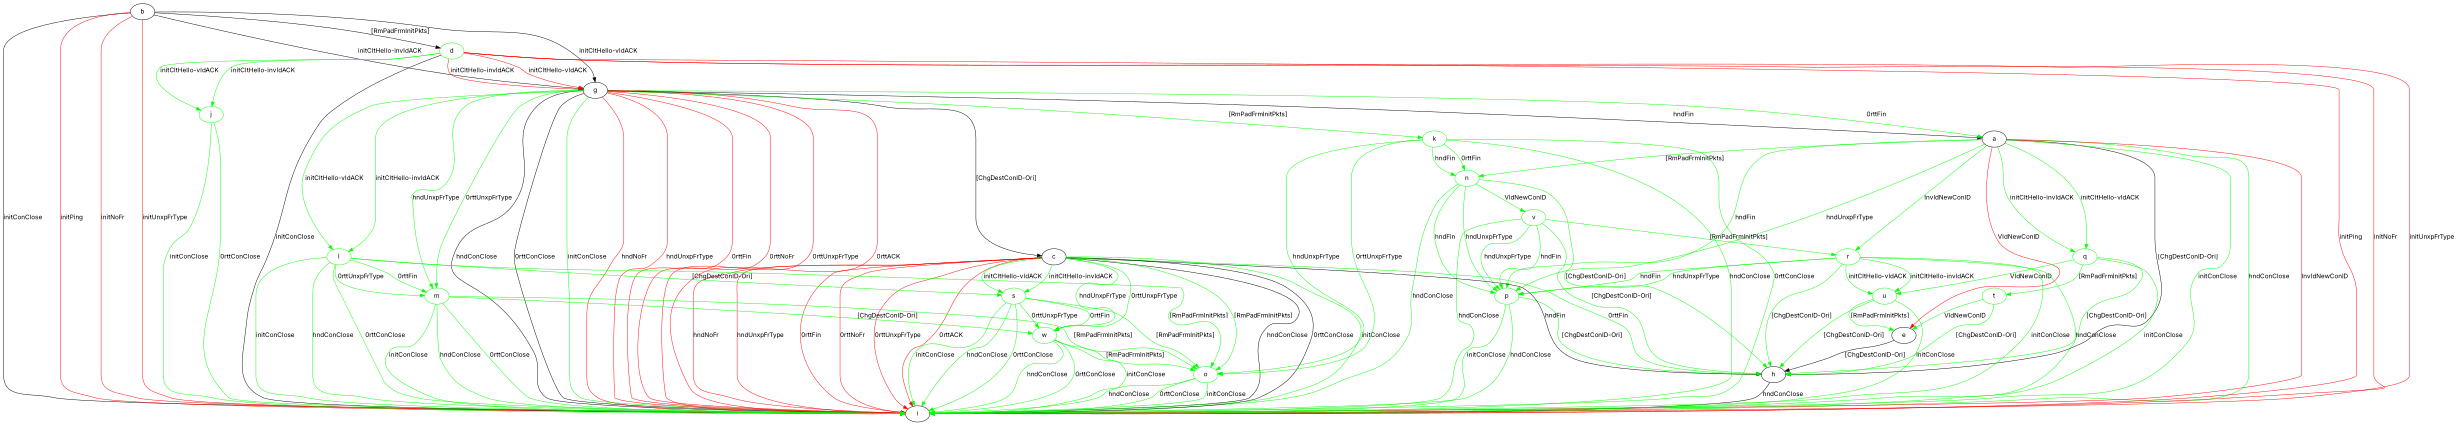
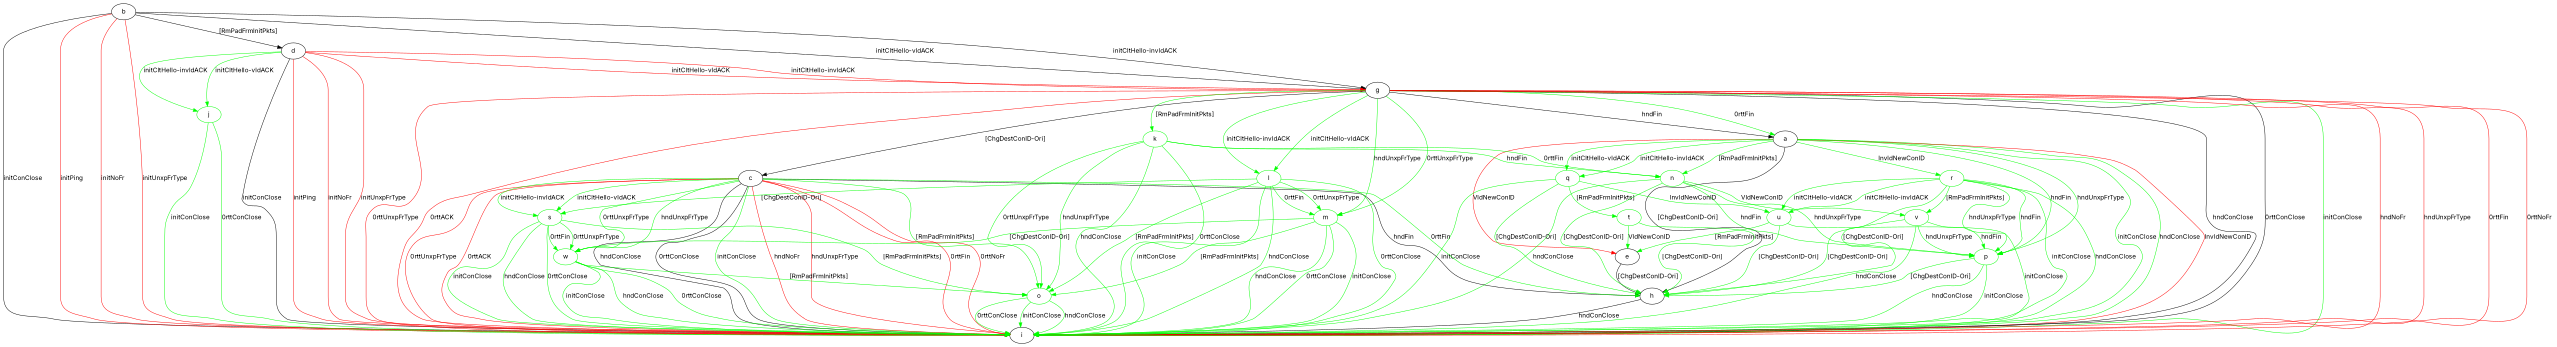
  digraph {
    fontname=Inter
    node [fontname=Inter color=green]
    edge [color=green fontname=Inter]
    a [color=""]
    e [color=""]
    h [color=""]
    i [color=""]
    n
    p
    q
    r
    v
    t
    u
    b [color=""]
-   d
+   d [color=""]
    g [color=""]
    j
    c [color=""]
    k
    l
    m
    s
    w
    o
    a -> e [color=red label="VldNewConID "]
    a -> h [label="[ChgDestConID-Ori] " color=""]
    a -> i [label="initConClose "]
    a -> i [label="hndConClose "]
    a -> i [color=red label="InvldNewConID "]
    a -> n [label="[RmPadFrmInitPkts] "]
    a -> p [label="hndFin "]
    a -> p [label="hndUnxpFrType "]
    a -> q [label="initCltHello-vldACK "]
    a -> q [label="initCltHello-invldACK "]
    a -> r [label="InvldNewConID "]
    e -> h [label="[ChgDestConID-Ori] " color=""]
    h -> i [label="hndConClose " color=""]
    n -> h [label="[ChgDestConID-Ori] "]
    n -> i [label="hndConClose "]
    n -> p [label="hndFin "]
    n -> p [label="hndUnxpFrType "]
    n -> v [label="VldNewConID "]
    p -> h [label="[ChgDestConID-Ori] "]
    p -> i [label="initConClose "]
    p -> i [label="hndConClose "]
    q -> h [label="[ChgDestConID-Ori] "]
    q -> i [label="initConClose "]
    q -> t [label="[RmPadFrmInitPkts] "]
-   q -> u [label="VldNewConID "]
+   q -> u [label="InvldNewConID "]
    r -> h [label="[ChgDestConID-Ori] "]
    r -> i [label="initConClose "]
    r -> i [label="hndConClose "]
    r -> p [label="hndFin "]
    r -> p [label="hndUnxpFrType "]
-   v -> r [label="[RmPadFrmInitPkts] "]
+   r -> v [label="[RmPadFrmInitPkts] "]
    r -> u [label="initCltHello-vldACK "]
    r -> u [label="initCltHello-invldACK "]
    v -> h [label="[ChgDestConID-Ori] "]
    v -> i [label="hndConClose "]
    v -> p [label="hndFin "]
    v -> p [label="hndUnxpFrType "]
    t -> e [label="VldNewConID "]
    t -> h [label="[ChgDestConID-Ori] "]
    u -> e [label="[RmPadFrmInitPkts] "]
    u -> h [label="[ChgDestConID-Ori] "]
    u -> i [label="initConClose "]
    b -> i [label="initConClose " color=""]
    b -> i [color=red label="initPing "]
    b -> i [color=red label="initNoFr "]
    b -> i [color=red label="initUnxpFrType "]
    b -> d [label="[RmPadFrmInitPkts] " color=""]
    b -> g [label="initCltHello-vldACK " color=""]
    b -> g [label="initCltHello-invldACK " color=""]
    d -> i [label="initConClose " color=""]
    d -> i [color=red label="initPing "]
    d -> i [color=red label="initNoFr "]
    d -> i [color=red label="initUnxpFrType "]
    d -> g [color=red label="initCltHello-vldACK "]
    d -> g [color=red label="initCltHello-invldACK "]
    d -> j [label="initCltHello-vldACK "]
    d -> j [label="initCltHello-invldACK "]
    g -> a [label="hndFin " color=""]
    g -> a [label="0rttFin "]
    g -> i [label="hndConClose " color=""]
    g -> i [label="0rttConClose " color=""]
    g -> i [label="initConClose "]
    g -> i [color=red label="hndNoFr "]
    g -> i [color=red label="hndUnxpFrType "]
    g -> i [color=red label="0rttFin "]
    g -> i [color=red label="0rttNoFr "]
    g -> i [color=red label="0rttUnxpFrType "]
    g -> i [color=red label="0rttACK "]
    g -> c [label="[ChgDestConID-Ori] " color=""]
    g -> k [label="[RmPadFrmInitPkts] "]
    g -> l [label="initCltHello-vldACK "]
    g -> l [label="initCltHello-invldACK "]
    g -> m [label="hndUnxpFrType "]
    g -> m [label="0rttUnxpFrType "]
    j -> i [label="initConClose "]
    j -> i [label="0rttConClose "]
    c -> h [label="hndFin " color=""]
    c -> h [label="0rttFin "]
    c -> i [label="hndConClose " color=""]
    c -> i [label="0rttConClose " color=""]
    c -> i [label="initConClose "]
    c -> i [color=red label="hndNoFr "]
    c -> i [color=red label="hndUnxpFrType "]
    c -> i [color=red label="0rttFin "]
    c -> i [color=red label="0rttNoFr "]
    c -> i [color=red label="0rttUnxpFrType "]
    c -> i [color=red label="0rttACK "]
    c -> s [label="initCltHello-vldACK "]
    c -> s [label="initCltHello-invldACK "]
    c -> w [label="hndUnxpFrType "]
    c -> w [label="0rttUnxpFrType "]
    c -> o [label="[RmPadFrmInitPkts] "]
    k -> i [label="hndConClose "]
    k -> i [label="0rttConClose "]
    k -> n [label="hndFin "]
    k -> n [label="0rttFin "]
    k -> o [label="hndUnxpFrType "]
    k -> o [label="0rttUnxpFrType "]
    l -> i [label="initConClose "]
    l -> i [label="hndConClose "]
    l -> i [label="0rttConClose "]
    l -> m [label="0rttFin "]
    l -> m [label="0rttUnxpFrType "]
    l -> s [label="[ChgDestConID-Ori] "]
    l -> o [label="[RmPadFrmInitPkts] "]
    m -> i [label="initConClose "]
    m -> i [label="hndConClose "]
    m -> i [label="0rttConClose "]
    m -> w [label="[ChgDestConID-Ori] "]
    m -> o [label="[RmPadFrmInitPkts] "]
    s -> i [label="initConClose "]
    s -> i [label="hndConClose "]
    s -> i [label="0rttConClose "]
    s -> w [label="0rttFin "]
    s -> w [label="0rttUnxpFrType "]
    s -> o [label="[RmPadFrmInitPkts] "]
    w -> i [label="initConClose "]
    w -> i [label="hndConClose "]
    w -> i [label="0rttConClose "]
    w -> o [label="[RmPadFrmInitPkts] "]
    o -> i [label="initConClose "]
    o -> i [label="hndConClose "]
    o -> i [label="0rttConClose "]
  }
